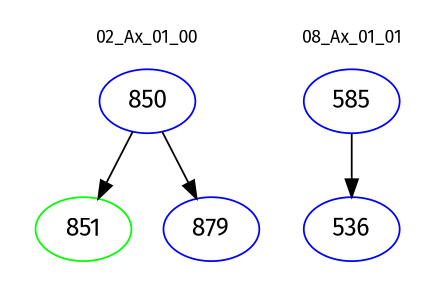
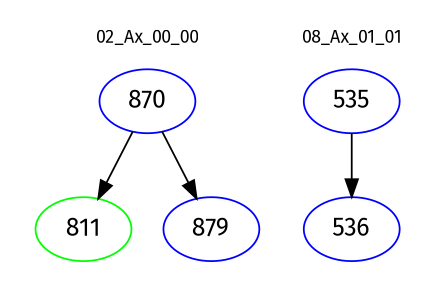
  digraph {
    fontname="Fira Sans"
    node [color=blue fontname="Fira Sans"]
    edge [color=black fontname="Fira Sans"]
-   n1 [label=850]
-   n2 [color=green label=851]
+   n1 [label=870]
+   n2 [color=green label=811]
    n3 [label=879]
-   n4 [label=585]
+   n4 [label=535]
    n5 [label=536]
    subgraph cluster_1 {
      color=white
      fontsize=10
-     label="02_Ax_01_00"
+     label="02_Ax_00_00"
      n1
      n2
      n3
    }
    subgraph cluster_2 {
      color=white
      fontsize=10
      label="08_Ax_01_01"
      n4
      n5
    }
    n1 -> n2
    n1 -> n3
    n4 -> n5
  }
